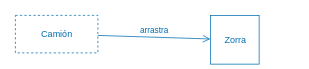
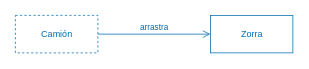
  <mxCell id="0" />
  <mxCell id="1" parent="0" />
  <mxCell id="2" value="Camión" style="html=1;fillColor=none;strokeColor=#006EAF;fontColor=#006EAF;dashed=1;" parent="1" vertex="1"><mxGeometry x="20" y="20" width="110" height="50" as="geometry" /></mxCell>
- <mxCell id="3" value="Zorra" style="html=1;fillColor=none;strokeColor=#006EAF;fontColor=#006EAF;" parent="1" vertex="1"><mxGeometry x="280" y="20" width="65" height="65" as="geometry" /></mxCell>
+ <mxCell id="3" value="Zorra" style="html=1;fillColor=none;strokeColor=#006EAF;fontColor=#006EAF;" parent="1" vertex="1"><mxGeometry x="280" y="20" width="110" height="50" as="geometry" /></mxCell>
  <mxCell id="4" value="arrastra" style="endArrow=open;startArrow=none;endFill=0;startFill=0;endSize=8;html=1;verticalAlign=bottom;labelBackgroundColor=none;strokeWidth=1;fillColor=#1ba1e2;strokeColor=#006EAF;fontColor=#006EAF;" parent="1" source="2" target="3" edge="1"><mxGeometry width="160" relative="1" as="geometry"><mxPoint x="80" y="140" as="sourcePoint" /><mxPoint x="240" y="140" as="targetPoint" /></mxGeometry></mxCell>
